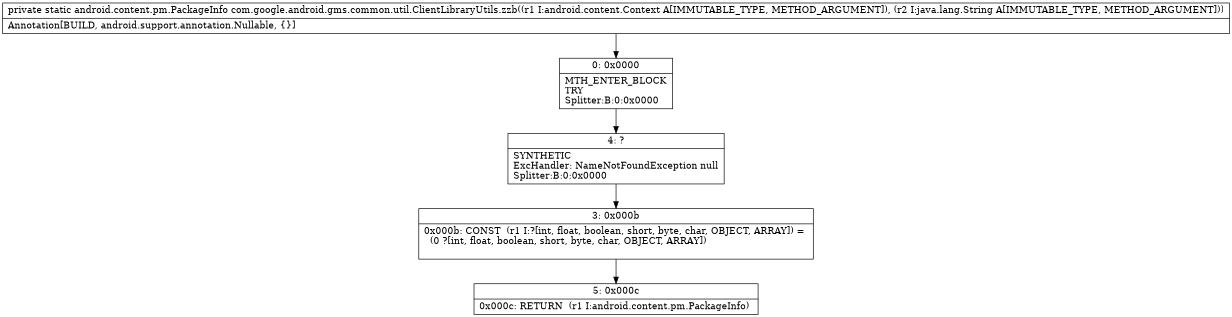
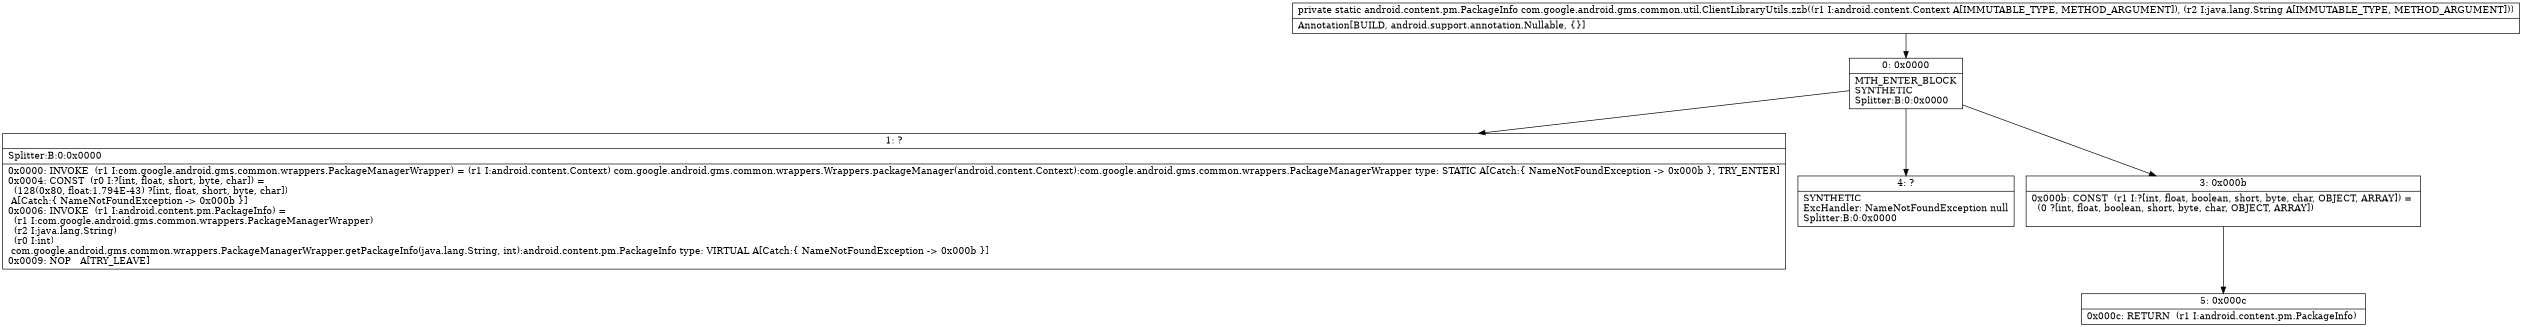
  digraph {
    node [shape=record]
-   n1 [label="{0\:\ 0x0000|MTH_ENTER_BLOCK\lTRY\lSplitter:B:0:0x0000\l}"]
+   n1 [label="{0\:\ 0x0000|MTH_ENTER_BLOCK\lSYNTHETIC\lSplitter:B:0:0x0000\l}"]
+   n2 [label="{1\:\ ?|Splitter:B:0:0x0000\l|0x0000: INVOKE  (r1 I:com.google.android.gms.common.wrappers.PackageManagerWrapper) = (r1 I:android.content.Context) com.google.android.gms.common.wrappers.Wrappers.packageManager(android.content.Context):com.google.android.gms.common.wrappers.PackageManagerWrapper type: STATIC A[Catch:\{ NameNotFoundException \-\> 0x000b \}, TRY_ENTER]\l0x0004: CONST  (r0 I:?[int, float, short, byte, char]) = \l  (128(0x80, float:1.794E\-43) ?[int, float, short, byte, char])\l A[Catch:\{ NameNotFoundException \-\> 0x000b \}]\l0x0006: INVOKE  (r1 I:android.content.pm.PackageInfo) = \l  (r1 I:com.google.android.gms.common.wrappers.PackageManagerWrapper)\l  (r2 I:java.lang.String)\l  (r0 I:int)\l com.google.android.gms.common.wrappers.PackageManagerWrapper.getPackageInfo(java.lang.String, int):android.content.pm.PackageInfo type: VIRTUAL A[Catch:\{ NameNotFoundException \-\> 0x000b \}]\l0x0009: NOP   A[TRY_LEAVE]\l}"]
    n3 [label="{4\:\ ?|SYNTHETIC\lExcHandler: NameNotFoundException null\lSplitter:B:0:0x0000\l}"]
    n4 [label="{3\:\ 0x000b|0x000b: CONST  (r1 I:?[int, float, boolean, short, byte, char, OBJECT, ARRAY]) = \l  (0 ?[int, float, boolean, short, byte, char, OBJECT, ARRAY])\l \l}"]
    n5 [label="{5\:\ 0x000c|0x000c: RETURN  (r1 I:android.content.pm.PackageInfo) \l}"]
    n6 [label="{private static android.content.pm.PackageInfo com.google.android.gms.common.util.ClientLibraryUtils.zzb((r1 I:android.content.Context A[IMMUTABLE_TYPE, METHOD_ARGUMENT]), (r2 I:java.lang.String A[IMMUTABLE_TYPE, METHOD_ARGUMENT]))  | Annotation[BUILD, android.support.annotation.Nullable, \{\}]\l}"]
+   n1 -> n2
    n1 -> n3
-   n3 -> n4
+   n1 -> n4
    n4 -> n5
    n6 -> n1
  }
